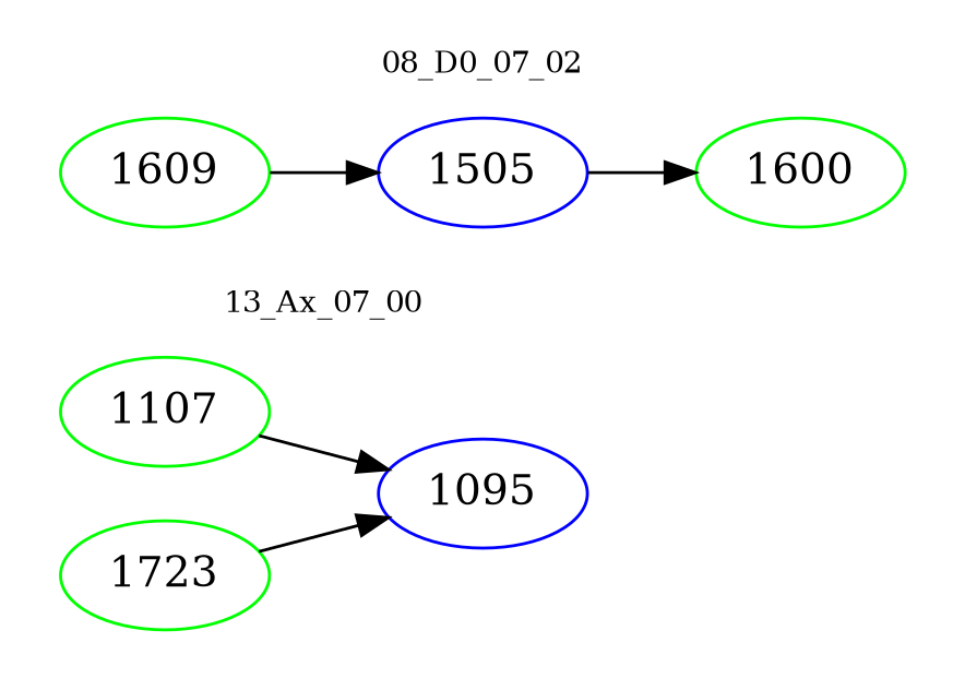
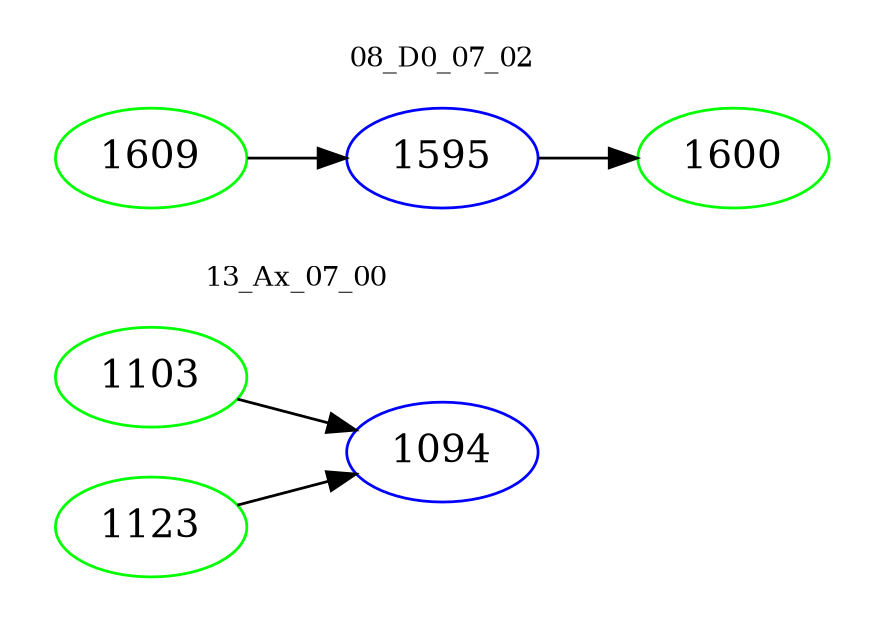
  digraph {
    rankdir=LR
    node [color=green]
    edge [color=black]
-   n1 [label=1107]
-   n2 [color=blue label=1095]
-   n3 [label=1723]
+   n1 [label=1103]
+   n2 [color=blue label=1094]
+   n3 [label=1123]
    n4 [label=1609]
-   n5 [color=blue label=1505]
+   n5 [color=blue label=1595]
    n6 [label=1600]
    subgraph cluster_1 {
      color=white
      fontsize=10
      label="13_Ax_07_00"
      n1
      n2
      n3
    }
    subgraph cluster_2 {
      color=white
      fontsize=10
      label="08_D0_07_02"
      n4
      n5
      n6
    }
    n1 -> n2
    n3 -> n2
    n4 -> n5
    n5 -> n6
  }
